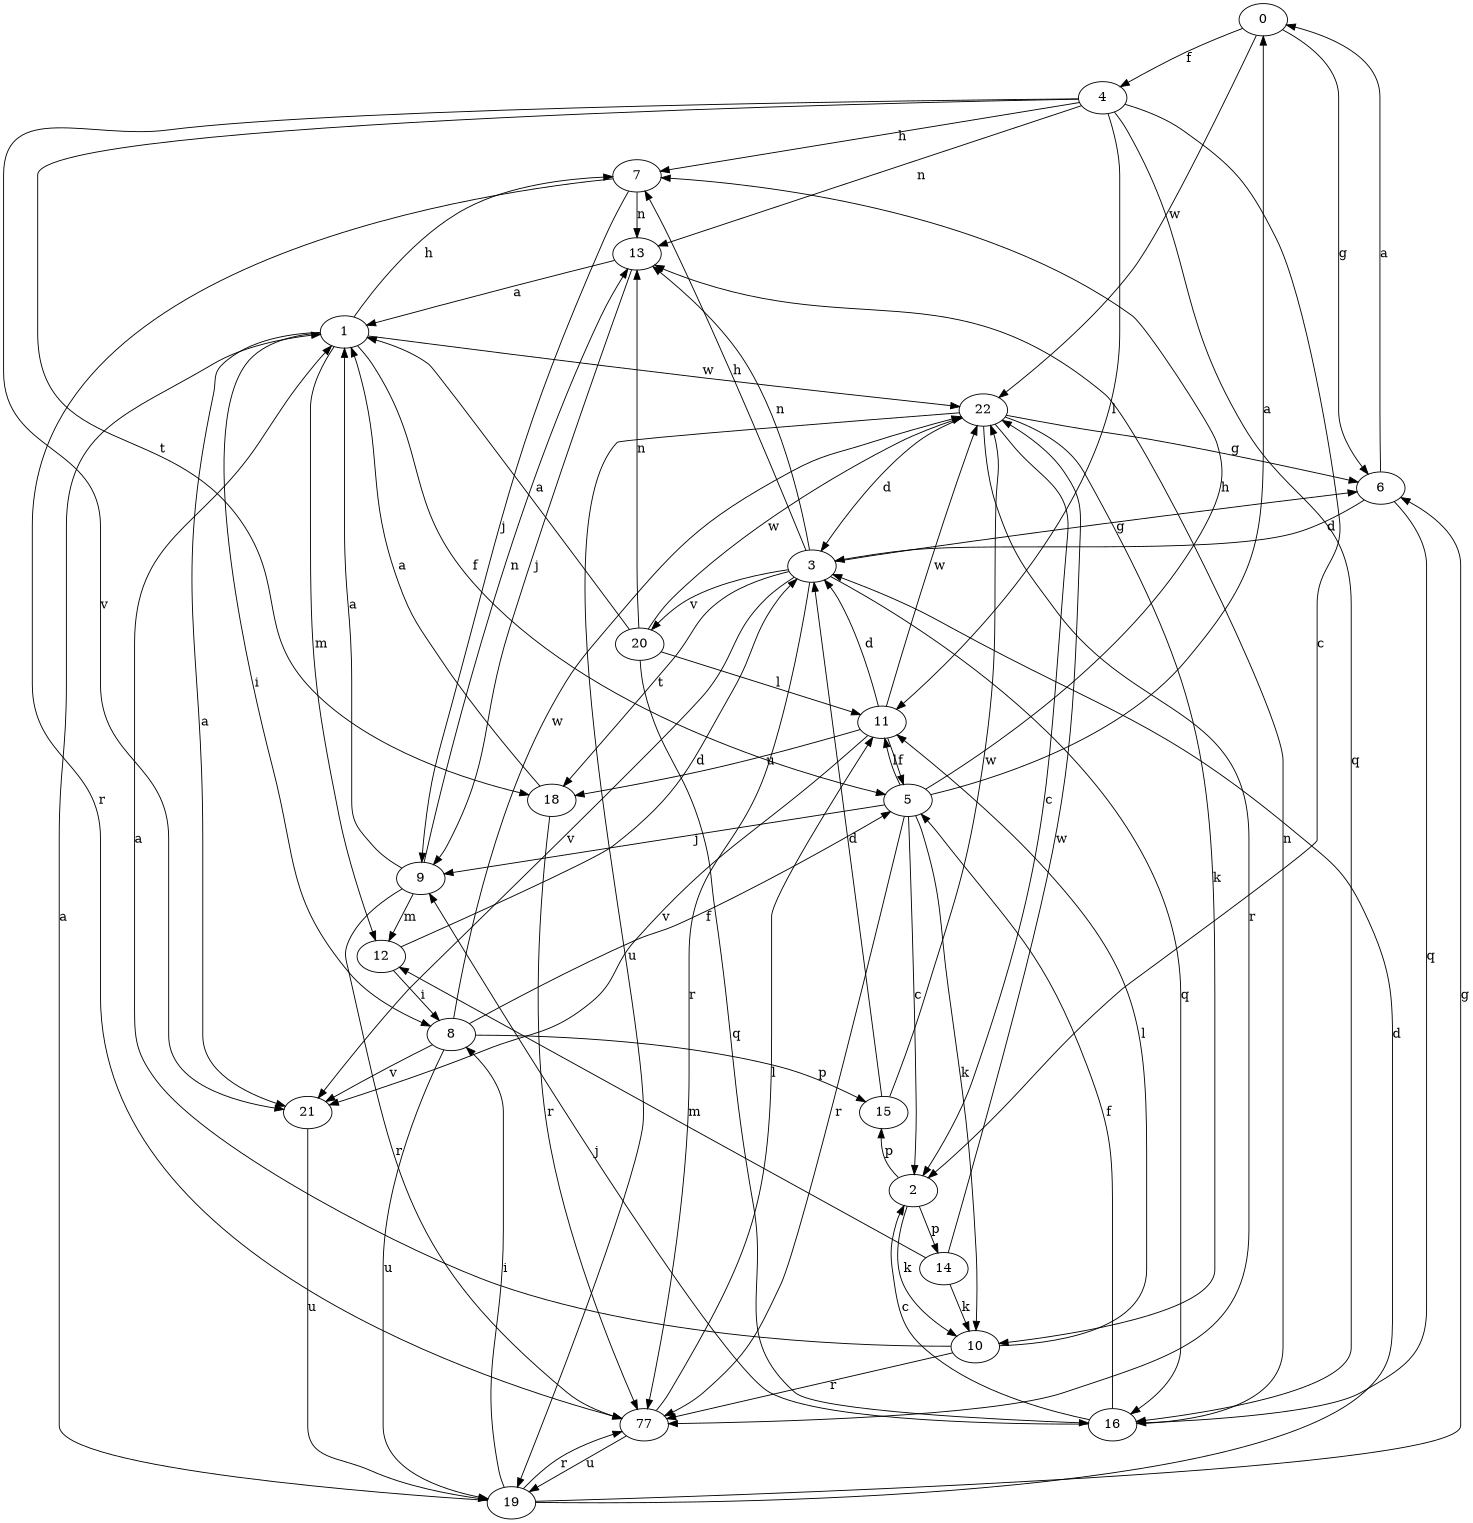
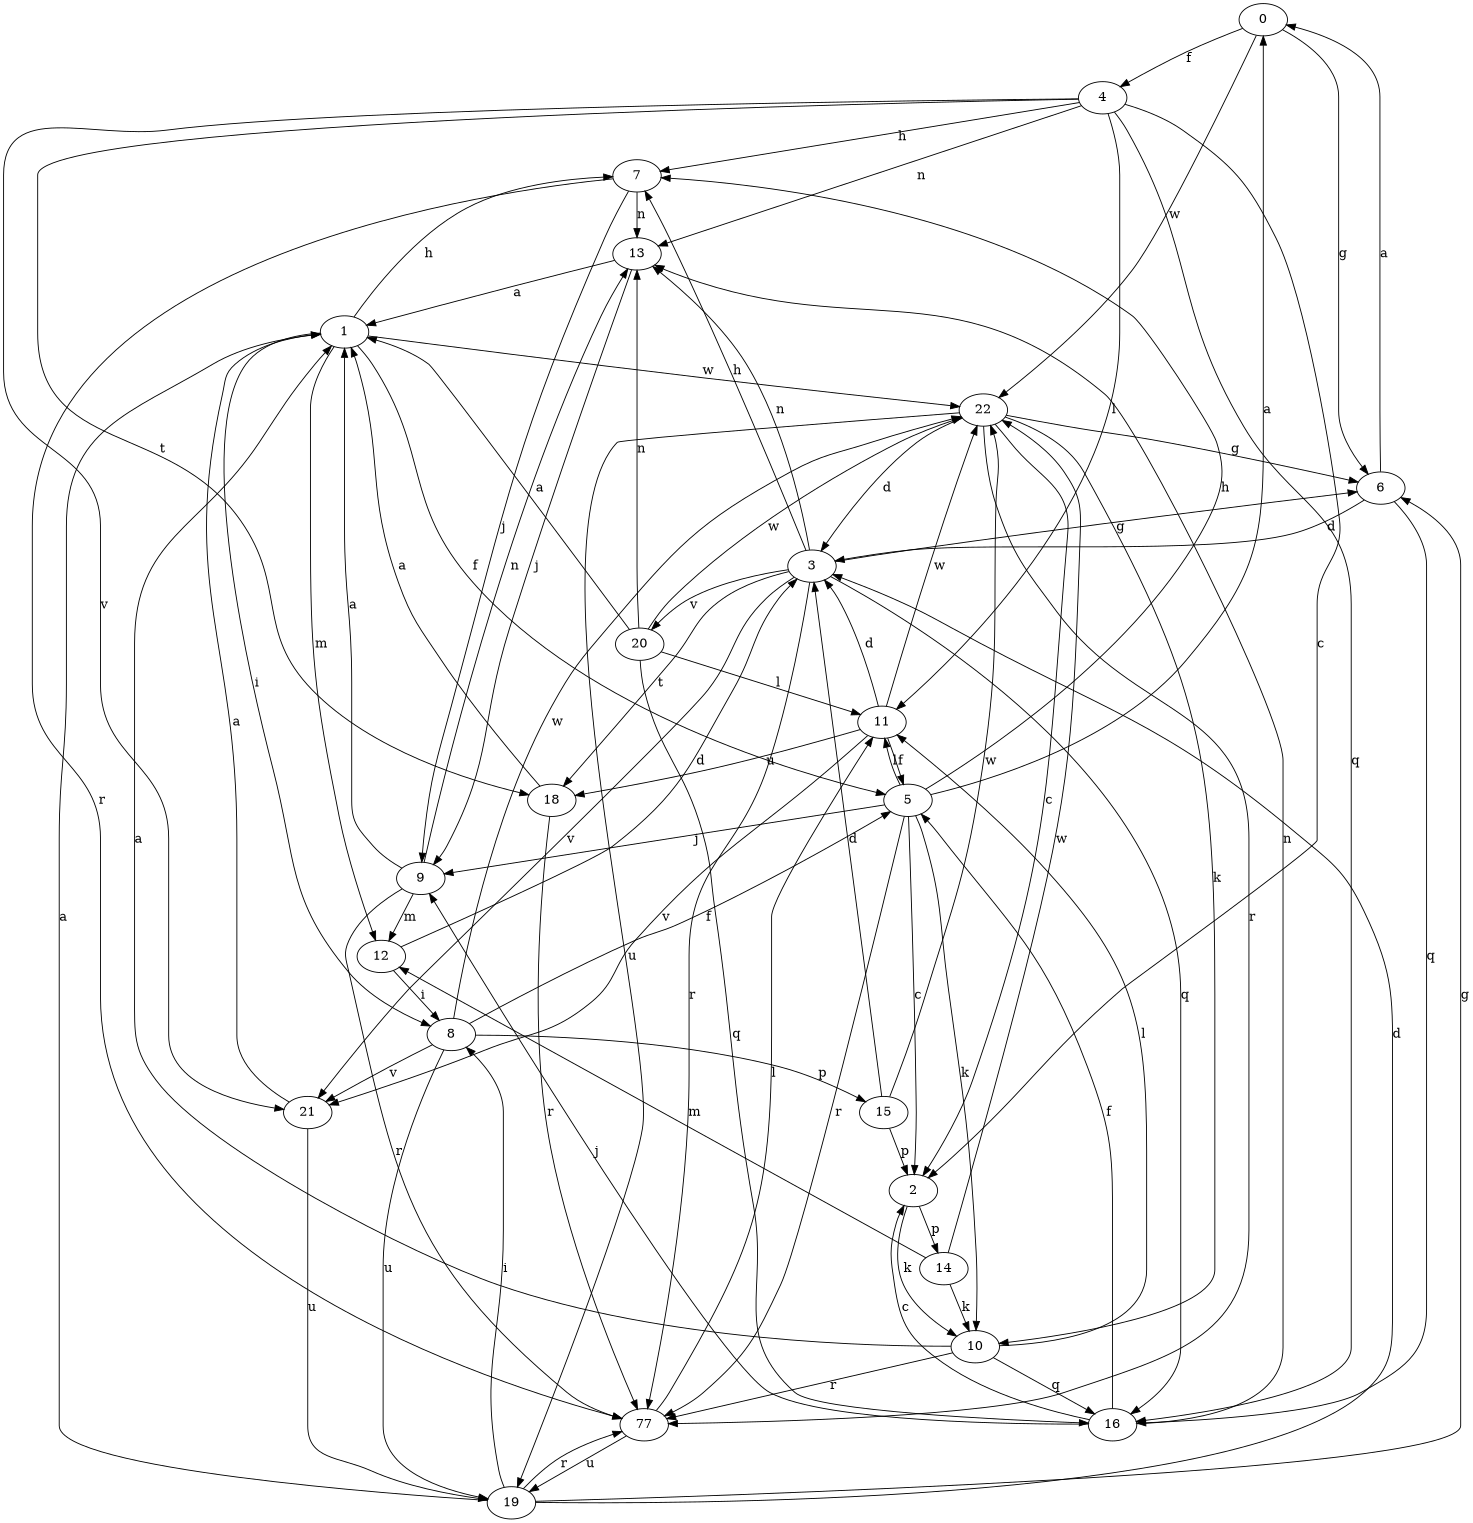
  strict digraph {
    0
    4
    6
    22
    7
    2
    13
    16
    18
    21
    11
    3
    10
    n14 [label=77]
    19
    1
    5
    8
    12
    9
    15
    14
    20
    0 -> 4 [label=f]
    0 -> 6 [label=g]
    0 -> 22 [label=w]
    4 -> 7 [label=h]
    4 -> 2 [label=c]
    4 -> 13 [label=n]
    4 -> 16 [label=q]
    4 -> 18 [label=t]
    4 -> 21 [label=v]
    4 -> 11 [label=l]
    6 -> 0 [label=a]
    6 -> 16 [label=q]
    6 -> 3 [label=d]
    22 -> 6 [label=g]
    22 -> 2 [label=c]
    22 -> 3 [label=d]
    22 -> 10 [label=k]
    22 -> n14 [label=r]
    22 -> 19 [label=u]
    7 -> 13 [label=n]
    7 -> n14 [label=r]
    7 -> 9 [label=j]
    2 -> 10 [label=k]
-   2 -> 15 [label=p]
+   15 -> 2 [label=p]
    2 -> 14 [label=p]
    13 -> 1 [label=a]
    13 -> 9 [label=j]
    16 -> 2 [label=c]
    16 -> 13 [label=n]
    16 -> 5 [label=f]
    16 -> 9 [label=j]
    18 -> n14 [label=r]
    18 -> 1 [label=a]
    21 -> 19 [label=u]
-   1 -> 21 [label=a]
+   21 -> 1 [label=a]
    11 -> 22 [label=w]
    11 -> 18 [label=u]
    11 -> 21 [label=v]
    11 -> 3 [label=d]
    11 -> 5 [label=f]
    3 -> 6 [label=g]
    3 -> 7 [label=h]
    3 -> 13 [label=n]
    3 -> 16 [label=q]
    3 -> 18 [label=t]
    3 -> 21 [label=v]
    3 -> n14 [label=r]
    3 -> 20 [label=v]
+   10 -> 16 [label=q]
    10 -> 11 [label=l]
    10 -> n14 [label=r]
    10 -> 1 [label=a]
    n14 -> 11 [label=l]
    n14 -> 19 [label=u]
    19 -> 6 [label=g]
    19 -> 3 [label=d]
    19 -> n14 [label=r]
    19 -> 1 [label=a]
    19 -> 8 [label=i]
    1 -> 22 [label=w]
    1 -> 7 [label=h]
    1 -> 5 [label=f]
    1 -> 8 [label=i]
    1 -> 12 [label=m]
    5 -> 0 [label=a]
    5 -> 7 [label=h]
    5 -> 2 [label=c]
    5 -> 11 [label=l]
    5 -> 10 [label=k]
    5 -> n14 [label=r]
    5 -> 9 [label=j]
    8 -> 22 [label=w]
    8 -> 21 [label=v]
    8 -> 19 [label=u]
    8 -> 5 [label=f]
    8 -> 15 [label=p]
    12 -> 3 [label=d]
    12 -> 8 [label=i]
    9 -> 13 [label=n]
    9 -> n14 [label=r]
    9 -> 1 [label=a]
    9 -> 12 [label=m]
    15 -> 22 [label=w]
    15 -> 3 [label=d]
    14 -> 22 [label=w]
    14 -> 10 [label=k]
    14 -> 12 [label=m]
    20 -> 22 [label=w]
    20 -> 13 [label=n]
    20 -> 16 [label=q]
    20 -> 11 [label=l]
    20 -> 1 [label=a]
  }
